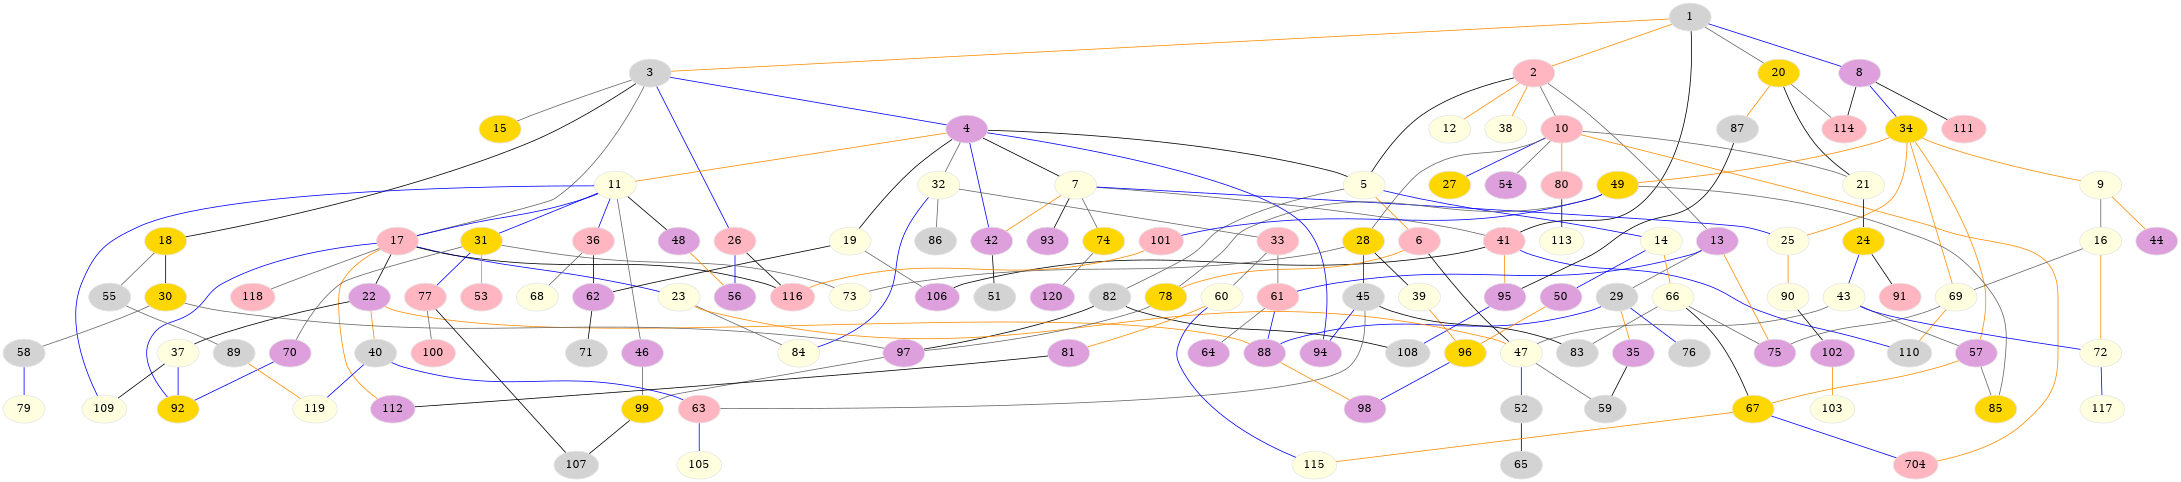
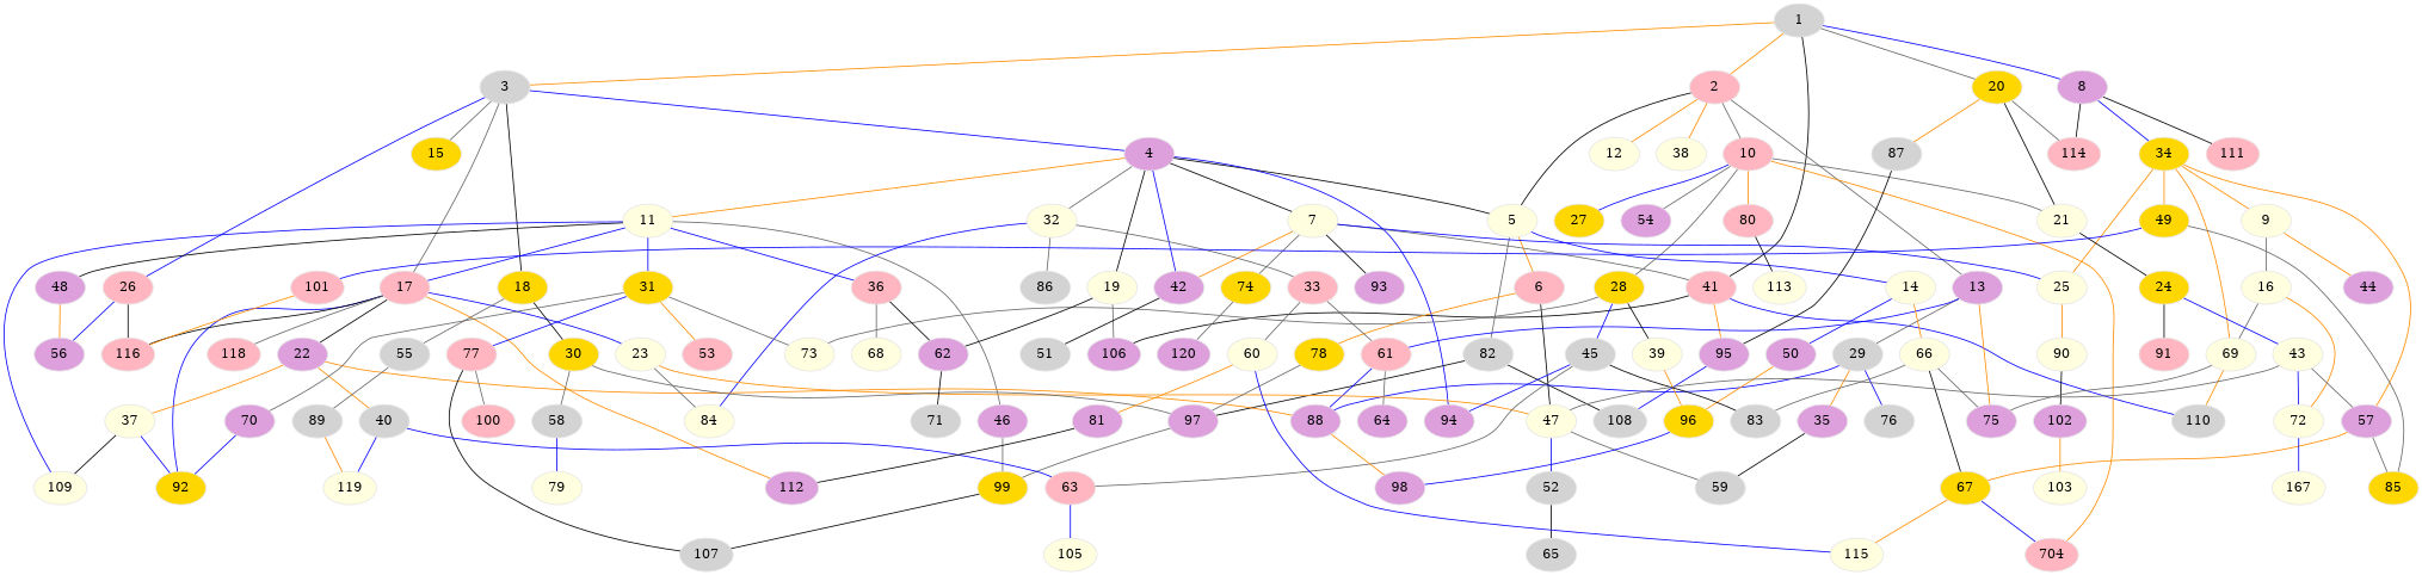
  graph {
    node [color=gray90 fillcolor=lightyellow style=filled]
    edge [color=gray40]
    1 [fillcolor=lightgrey]
    2 [fillcolor=lightpink]
    3 [fillcolor=lightgrey]
    8 [fillcolor=plum]
    20 [fillcolor=gold]
    41 [fillcolor=lightpink]
    5
    10 [fillcolor=lightpink]
    12
    13 [fillcolor=plum]
    38
    4 [fillcolor=plum]
    15 [fillcolor=gold]
    17 [fillcolor=lightpink]
    18 [fillcolor=gold]
    26 [fillcolor=lightpink]
    34 [fillcolor=gold]
    111 [fillcolor=lightpink]
    114 [fillcolor=lightpink]
    21
    87 [fillcolor=lightgrey]
    106 [fillcolor=plum]
    95 [fillcolor=plum]
    110 [fillcolor=lightgrey]
    6 [fillcolor=lightpink]
    14
    82 [fillcolor=lightgrey]
    27 [fillcolor=gold]
    28 [fillcolor=gold]
    54 [fillcolor=plum]
    80 [fillcolor=lightpink]
    n32 [fillcolor=lightpink label=704]
    29 [fillcolor=lightgrey]
    61 [fillcolor=lightpink]
    75 [fillcolor=plum]
    7
    11
    19
    32
    42 [fillcolor=plum]
    94 [fillcolor=plum]
    22 [fillcolor=plum]
    23
    92 [fillcolor=gold]
    112 [fillcolor=plum]
    116 [fillcolor=lightpink]
    118 [fillcolor=lightpink]
    30 [fillcolor=gold]
    55 [fillcolor=lightgrey]
    56 [fillcolor=plum]
    25
    74 [fillcolor=gold]
    93 [fillcolor=plum]
    31 [fillcolor=gold]
    36 [fillcolor=lightpink]
    46 [fillcolor=plum]
    48 [fillcolor=plum]
    109
    62 [fillcolor=plum]
    84
    33 [fillcolor=lightpink]
    86 [fillcolor=lightgrey]
    51 [fillcolor=lightgrey]
    47
    78 [fillcolor=gold]
    9
    16
    44 [fillcolor=plum]
    50 [fillcolor=plum]
    66
    97 [fillcolor=plum]
    108 [fillcolor=lightgrey]
    59 [fillcolor=lightgrey]
    52 [fillcolor=lightgrey]
    90
    120 [fillcolor=plum]
    69
    49 [fillcolor=gold]
    57 [fillcolor=plum]
    72
    24 [fillcolor=gold]
    39
    45 [fillcolor=lightgrey]
    73
    113
    53 [fillcolor=lightpink]
    70 [fillcolor=plum]
    77 [fillcolor=lightpink]
    68
    99 [fillcolor=gold]
    88 [fillcolor=plum]
    35 [fillcolor=plum]
    76 [fillcolor=lightgrey]
    64 [fillcolor=plum]
    96 [fillcolor=gold]
    83 [fillcolor=lightgrey]
    67 [fillcolor=gold]
-   117
+   117 [label=167]
    37
    40 [fillcolor=lightgrey]
    58 [fillcolor=lightgrey]
    89 [fillcolor=lightgrey]
    71 [fillcolor=lightgrey]
    43
    91 [fillcolor=lightpink]
    63 [fillcolor=lightpink]
    119
    98 [fillcolor=plum]
    102 [fillcolor=plum]
    79
    100 [fillcolor=lightpink]
    107 [fillcolor=lightgrey]
    60
    81 [fillcolor=plum]
    115
    85 [fillcolor=gold]
    101 [fillcolor=lightpink]
    105
    65 [fillcolor=lightgrey]
    103
    1 -- 2 [color=darkorange]
    1 -- 3 [color=darkorange]
    1 -- 8 [color=blue]
    1 -- 20
    1 -- 41 [color=black]
    2 -- 5 [color=black]
    2 -- 10
    2 -- 12 [color=darkorange]
    2 -- 13
    2 -- 38 [color=darkorange]
    3 -- 4 [color=blue]
    3 -- 15
    3 -- 17
    3 -- 18 [color=black]
    3 -- 26 [color=blue]
    8 -- 34 [color=blue]
    8 -- 111 [color=black]
    8 -- 114 [color=black]
    20 -- 114
    20 -- 21 [color=black]
    20 -- 87 [color=darkorange]
    41 -- 106 [color=black]
    41 -- 95 [color=darkorange]
    41 -- 110 [color=blue]
    5 -- 6 [color=darkorange]
    5 -- 14 [color=blue]
    5 -- 82
    10 -- 21
    10 -- 27 [color=blue]
    10 -- 28
    10 -- 54
    10 -- 80 [color=darkorange]
    10 -- n32 [color=darkorange]
    13 -- 29
    13 -- 61 [color=blue]
    13 -- 75 [color=darkorange]
    4 -- 5 [color=black]
    4 -- 7 [color=black]
    4 -- 11 [color=darkorange]
    4 -- 19 [color=black]
    4 -- 32
    4 -- 42 [color=blue]
    4 -- 94 [color=blue]
    17 -- 22 [color=black]
    17 -- 23 [color=blue]
    17 -- 92 [color=blue]
    17 -- 112 [color=darkorange]
    17 -- 116 [color=black]
    17 -- 118
    18 -- 30 [color=black]
    18 -- 55
    26 -- 116 [color=black]
    26 -- 56 [color=blue]
    34 -- 25 [color=darkorange]
    34 -- 9 [color=darkorange]
    34 -- 69 [color=darkorange]
    34 -- 49 [color=darkorange]
    34 -- 57 [color=darkorange]
    21 -- 24 [color=black]
    87 -- 95 [color=black]
    95 -- 108 [color=blue]
    6 -- 47 [color=black]
    6 -- 78 [color=darkorange]
    14 -- 50 [color=blue]
    14 -- 66 [color=darkorange]
    82 -- 97 [color=black]
    82 -- 108 [color=black]
    28 -- 39 [color=black]
    28 -- 45 [color=blue]
    28 -- 73
    80 -- 113 [color=black]
    29 -- 88 [color=blue]
    29 -- 35 [color=darkorange]
    29 -- 76 [color=blue]
    61 -- 88 [color=blue]
    61 -- 64
    7 -- 41
    7 -- 42 [color=darkorange]
    7 -- 25 [color=blue]
    7 -- 74
    7 -- 93 [color=black]
    11 -- 17 [color=blue]
    11 -- 31 [color=blue]
    11 -- 36 [color=blue]
    11 -- 46
    11 -- 48 [color=black]
    11 -- 109 [color=blue]
    19 -- 106
    19 -- 62 [color=black]
    32 -- 84 [color=blue]
    32 -- 33
    32 -- 86
    42 -- 51 [color=black]
    22 -- 88 [color=darkorange]
-   22 -- 37 [color=black]
+   22 -- 37 [color=darkorange]
    22 -- 40 [color=darkorange]
    23 -- 84
    23 -- 47 [color=darkorange]
    30 -- 97
    30 -- 58
    55 -- 89
    25 -- 90 [color=darkorange]
    74 -- 120
    31 -- 73
    31 -- 53 [color=darkorange]
    31 -- 70
    31 -- 77 [color=blue]
    36 -- 62 [color=black]
    36 -- 68
    46 -- 99
    48 -- 56 [color=darkorange]
    62 -- 71 [color=black]
    33 -- 61
    33 -- 60
    47 -- 59
    47 -- 52 [color=blue]
    78 -- 97
    9 -- 16
    9 -- 44 [color=darkorange]
    16 -- 69
    16 -- 72 [color=darkorange]
    50 -- 96 [color=darkorange]
    66 -- 75
    66 -- 83
    66 -- 67 [color=black]
    97 -- 99
    52 -- 65 [color=black]
    90 -- 102 [color=black]
    69 -- 110 [color=darkorange]
    69 -- 75
-   49 -- 78
    49 -- 85
    49 -- 101 [color=blue]
    57 -- 67 [color=darkorange]
    57 -- 85
    72 -- 117 [color=blue]
    24 -- 43 [color=blue]
    24 -- 91 [color=black]
    39 -- 96 [color=darkorange]
    45 -- 94 [color=blue]
    45 -- 83 [color=black]
    45 -- 63
    70 -- 92 [color=blue]
    77 -- 100
    77 -- 107 [color=black]
    99 -- 107 [color=black]
    88 -- 98 [color=darkorange]
    35 -- 59 [color=black]
    96 -- 98 [color=blue]
    67 -- n32 [color=blue]
    67 -- 115 [color=darkorange]
    37 -- 92 [color=blue]
    37 -- 109 [color=black]
    40 -- 63 [color=blue]
    40 -- 119 [color=blue]
    58 -- 79 [color=blue]
    89 -- 119 [color=darkorange]
    43 -- 47
    43 -- 57
    43 -- 72 [color=blue]
    63 -- 105 [color=blue]
    102 -- 103 [color=darkorange]
    60 -- 81 [color=darkorange]
    60 -- 115 [color=blue]
    81 -- 112 [color=black]
    101 -- 116 [color=darkorange]
  }
